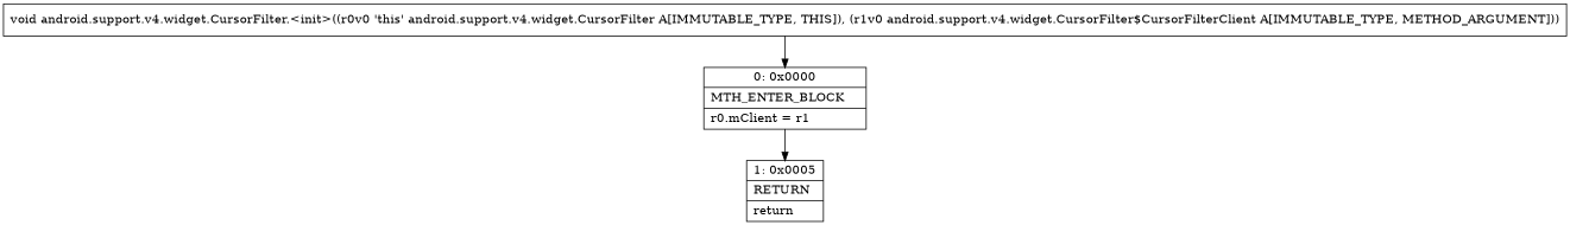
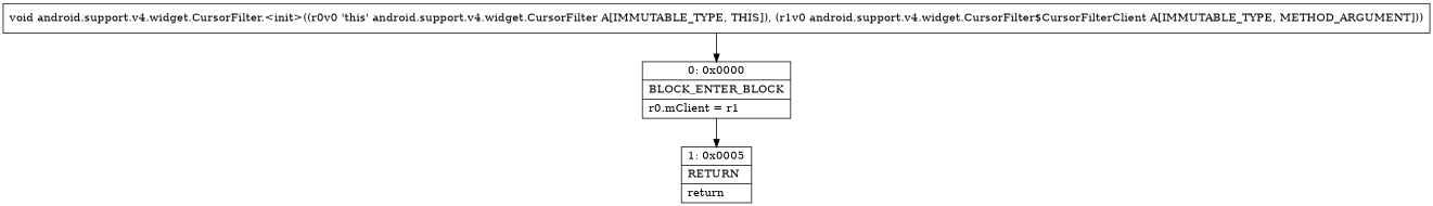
  digraph {
    node [shape=record]
-   n1 [label="{0\:\ 0x0000|MTH_ENTER_BLOCK\l|r0.mClient = r1\l}"]
+   n1 [label="{0\:\ 0x0000|BLOCK_ENTER_BLOCK\l|r0.mClient = r1\l}"]
    n2 [label="{1\:\ 0x0005|RETURN\l|return\l}"]
    n3 [label="{void android.support.v4.widget.CursorFilter.\<init\>((r0v0 'this' android.support.v4.widget.CursorFilter A[IMMUTABLE_TYPE, THIS]), (r1v0 android.support.v4.widget.CursorFilter$CursorFilterClient A[IMMUTABLE_TYPE, METHOD_ARGUMENT])) }"]
    n1 -> n2
    n3 -> n1
  }
